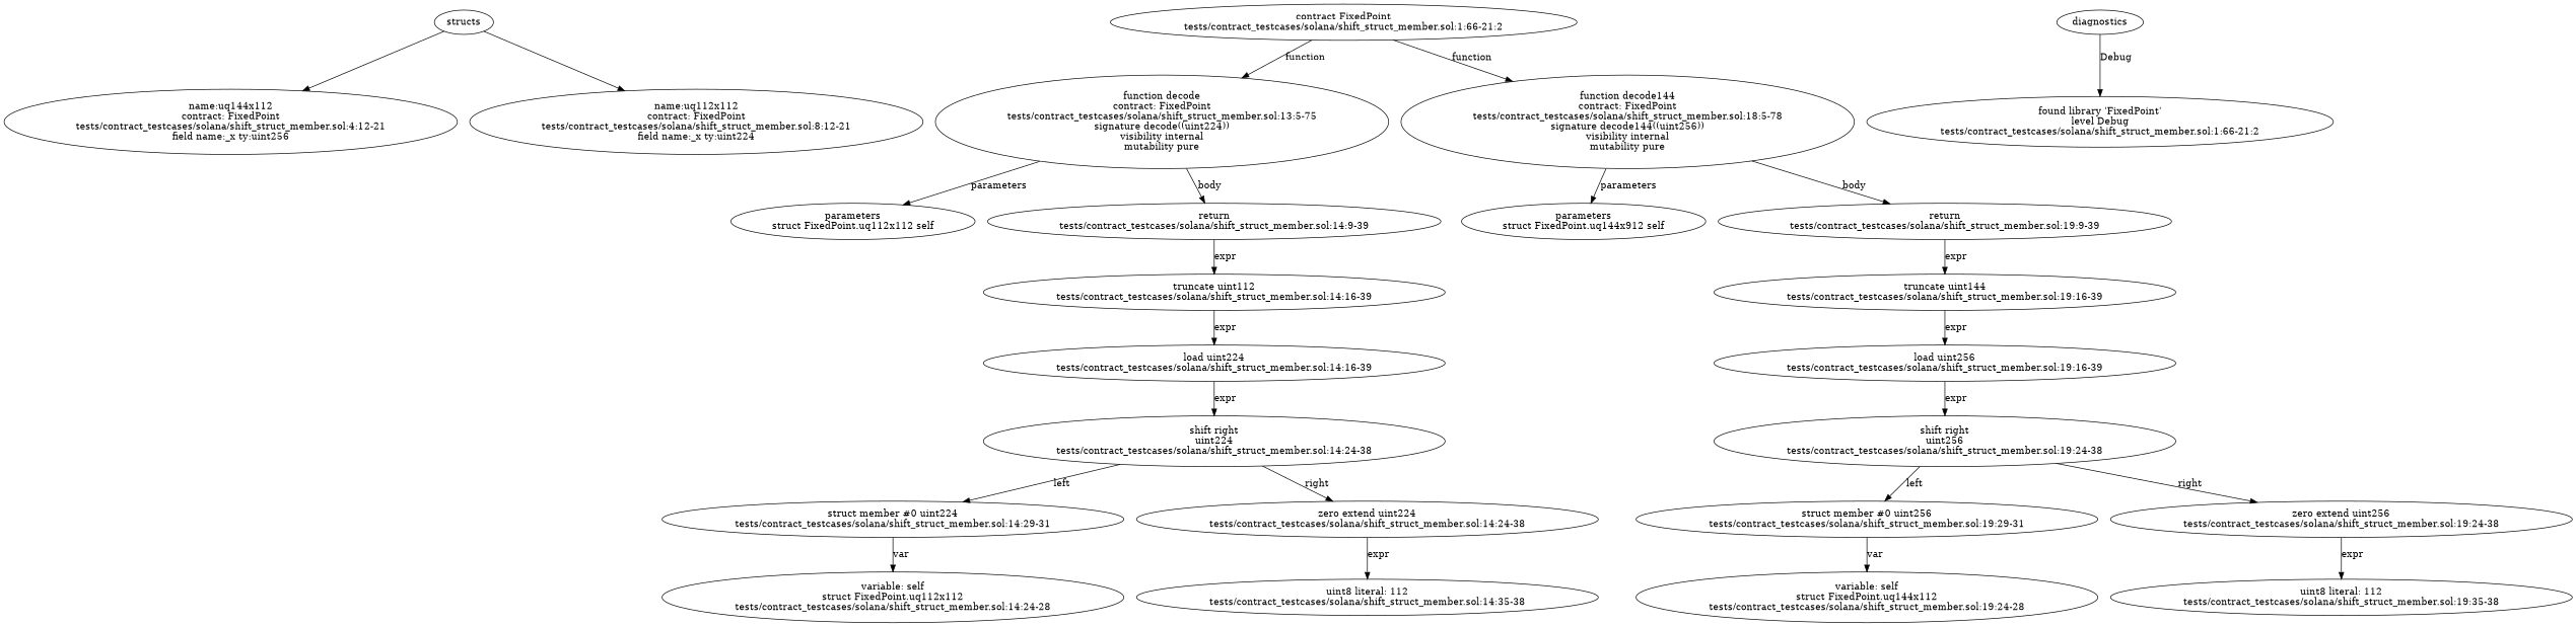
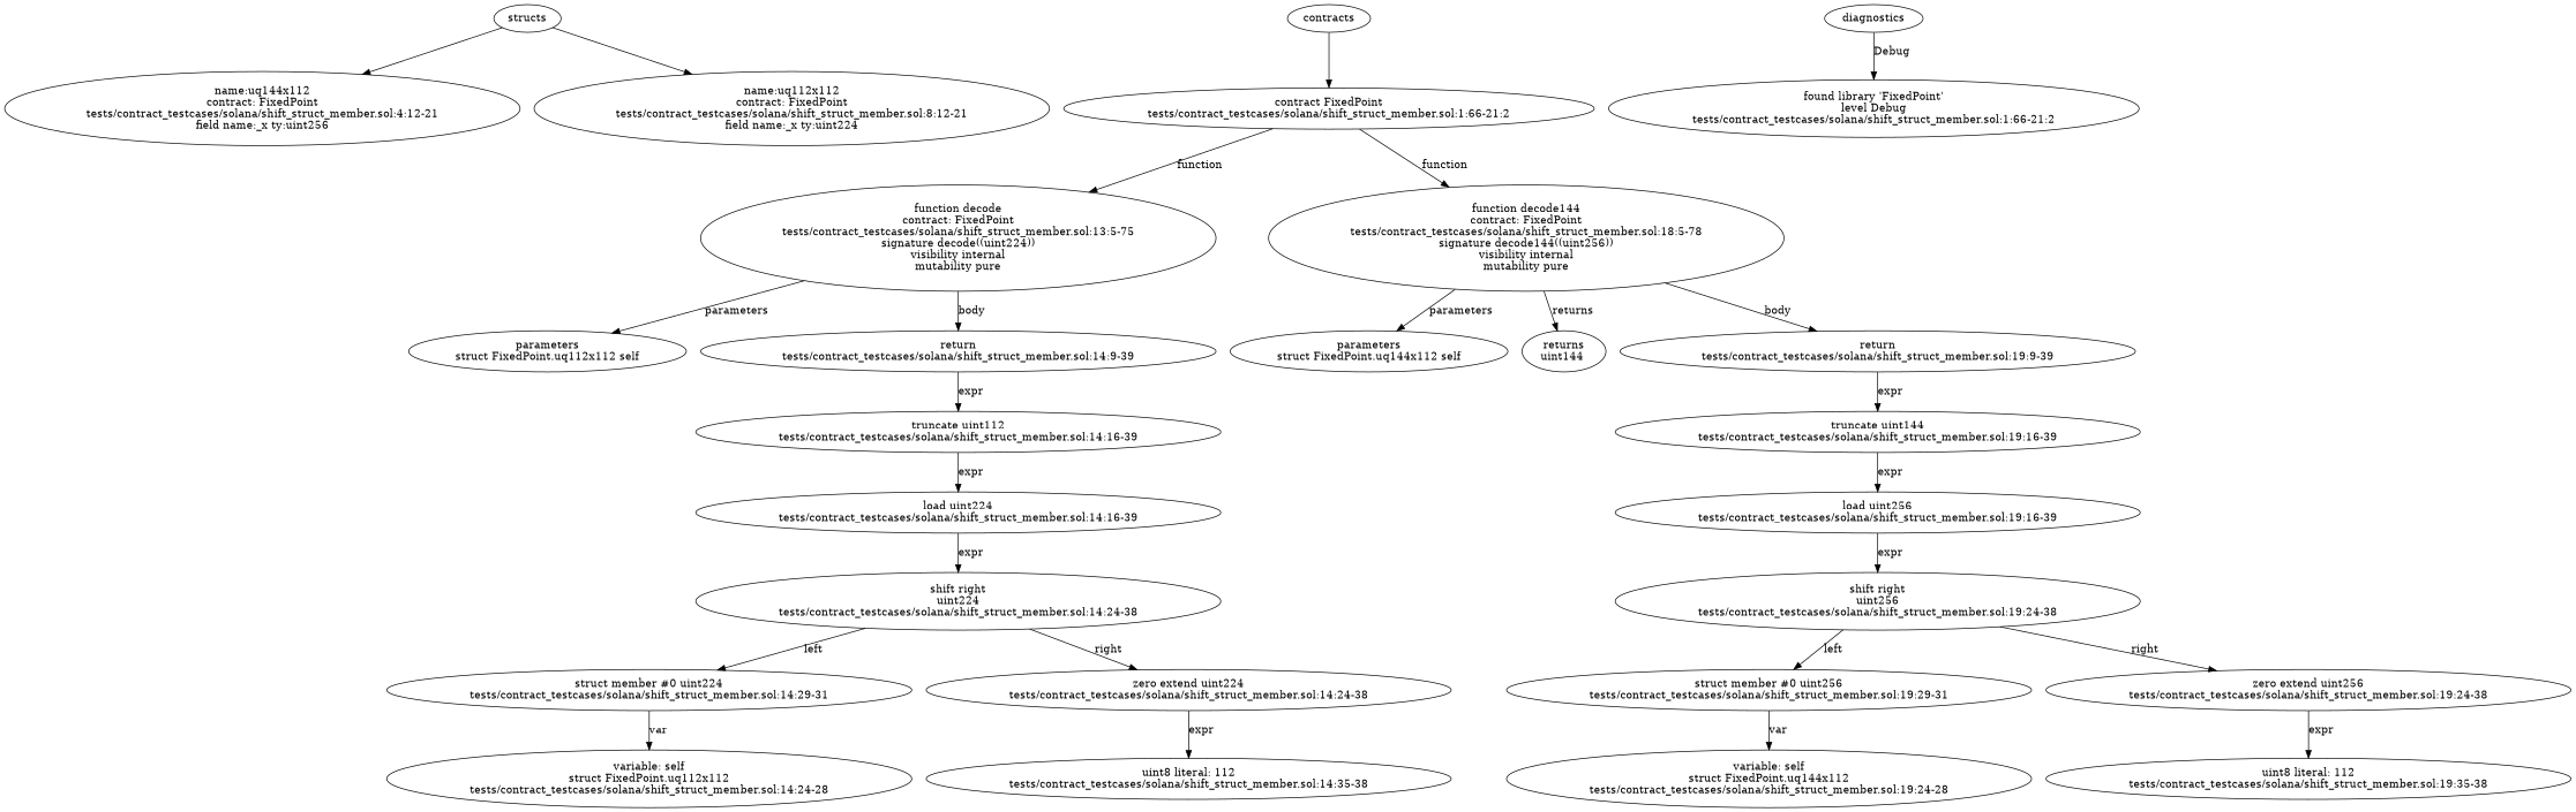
  strict digraph {
    n1 [label="name:uq144x112\ncontract: FixedPoint\ntests/contract_testcases/solana/shift_struct_member.sol:4:12-21\nfield name:_x ty:uint256"]
    n2 [label="name:uq112x112\ncontract: FixedPoint\ntests/contract_testcases/solana/shift_struct_member.sol:8:12-21\nfield name:_x ty:uint224"]
    n3 [label="contract FixedPoint\ntests/contract_testcases/solana/shift_struct_member.sol:1:66-21:2"]
    n4 [label="function decode\ncontract: FixedPoint\ntests/contract_testcases/solana/shift_struct_member.sol:13:5-75\nsignature decode((uint224))\nvisibility internal\nmutability pure"]
    n5 [label="function decode144\ncontract: FixedPoint\ntests/contract_testcases/solana/shift_struct_member.sol:18:5-78\nsignature decode144((uint256))\nvisibility internal\nmutability pure"]
    n6 [label="parameters\nstruct FixedPoint.uq112x112 self"]
    n7 [label="return\ntests/contract_testcases/solana/shift_struct_member.sol:14:9-39"]
-   n8 [label="parameters\nstruct FixedPoint.uq144x912 self"]
+   n8 [label="parameters\nstruct FixedPoint.uq144x112 self"]
+   n9 [label="returns\nuint144 "]
    n10 [label="return\ntests/contract_testcases/solana/shift_struct_member.sol:19:9-39"]
    n11 [label="truncate uint112\ntests/contract_testcases/solana/shift_struct_member.sol:14:16-39"]
    n12 [label="load uint224\ntests/contract_testcases/solana/shift_struct_member.sol:14:16-39"]
    n13 [label="shift right\nuint224\ntests/contract_testcases/solana/shift_struct_member.sol:14:24-38"]
    n14 [label="struct member #0 uint224\ntests/contract_testcases/solana/shift_struct_member.sol:14:29-31"]
    n15 [label="zero extend uint224\ntests/contract_testcases/solana/shift_struct_member.sol:14:24-38"]
    n16 [label="variable: self\nstruct FixedPoint.uq112x112\ntests/contract_testcases/solana/shift_struct_member.sol:14:24-28"]
    n17 [label="uint8 literal: 112\ntests/contract_testcases/solana/shift_struct_member.sol:14:35-38"]
    n18 [label="truncate uint144\ntests/contract_testcases/solana/shift_struct_member.sol:19:16-39"]
    n19 [label="load uint256\ntests/contract_testcases/solana/shift_struct_member.sol:19:16-39"]
    n20 [label="shift right\nuint256\ntests/contract_testcases/solana/shift_struct_member.sol:19:24-38"]
    n21 [label="struct member #0 uint256\ntests/contract_testcases/solana/shift_struct_member.sol:19:29-31"]
    n22 [label="zero extend uint256\ntests/contract_testcases/solana/shift_struct_member.sol:19:24-38"]
    n23 [label="variable: self\nstruct FixedPoint.uq144x112\ntests/contract_testcases/solana/shift_struct_member.sol:19:24-28"]
    n24 [label="uint8 literal: 112\ntests/contract_testcases/solana/shift_struct_member.sol:19:35-38"]
    n25 [label="found library 'FixedPoint'\nlevel Debug\ntests/contract_testcases/solana/shift_struct_member.sol:1:66-21:2"]
    structs
+   contracts
    diagnostics
    n3 -> n4 [label=function]
    n3 -> n5 [label=function]
    n4 -> n6 [label=parameters]
    n4 -> n7 [label=body]
    n5 -> n8 [label=parameters]
+   n5 -> n9 [label=returns]
    n5 -> n10 [label=body]
    n7 -> n11 [label=expr]
    n10 -> n18 [label=expr]
    n11 -> n12 [label=expr]
    n12 -> n13 [label=expr]
    n13 -> n14 [label=left]
    n13 -> n15 [label=right]
    n14 -> n16 [label=var]
    n15 -> n17 [label=expr]
    n18 -> n19 [label=expr]
    n19 -> n20 [label=expr]
    n20 -> n21 [label=left]
    n20 -> n22 [label=right]
    n21 -> n23 [label=var]
    n22 -> n24 [label=expr]
    structs -> n1
    structs -> n2
+   contracts -> n3
    diagnostics -> n25 [label=Debug]
  }
